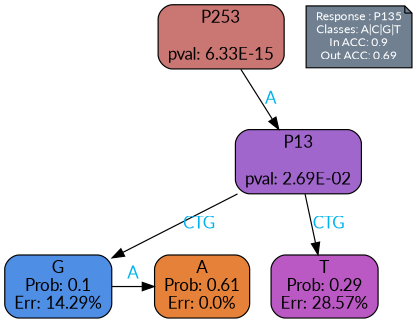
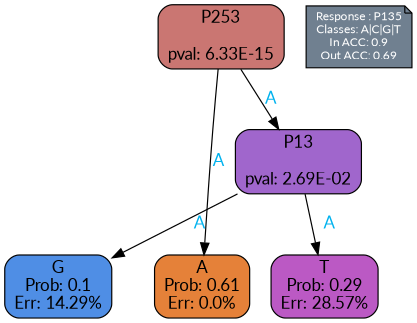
  digraph {
    fontname=Lato
    ranksep=equally
    splines=polylines
    node [color=black fontname=Lato shape=box style="filled, rounded"]
    edge [fontcolor=deepskyblue2 fontname=Lato]
    n1 [fillcolor="#e58139" label="A\nProb: 0.61\nErr: 0.0%"]
    n2 [fillcolor="#4f8ee5" label="G\nProb: 0.1\nErr: 14.29%"]
    n3 [fillcolor="#bb59c4" label="T\nProb: 0.29\nErr: 28.57%"]
    n4 [align=left fillcolor=slategray fontcolor=white fontsize=10 label="Response : P135\nClasses: A|C|G|T\nIn ACC: 0.9\nOut ACC: 0.69\n" shape=note style=filled]
    n5 [fillcolor="#ca7672" label="P253\n\npval: 6.33E-15"]
    n6 [fillcolor="#a066cc" label="P13\n\npval: 2.69E-02"]
    subgraph sub_1 {
      rank=same
      n1
      n2
      n3
    }
    subgraph sub_2 {
      rank=same
      n4
      n5
    }
-   n2 -> n1 [label=A]
+   n5 -> n1 [label=A]
    n5 -> n6 [label=A]
-   n6 -> n2 [label=CTG]
-   n6 -> n3 [label=CTG]
+   n6 -> n2 [label=A]
+   n6 -> n3 [label=A]
  }
